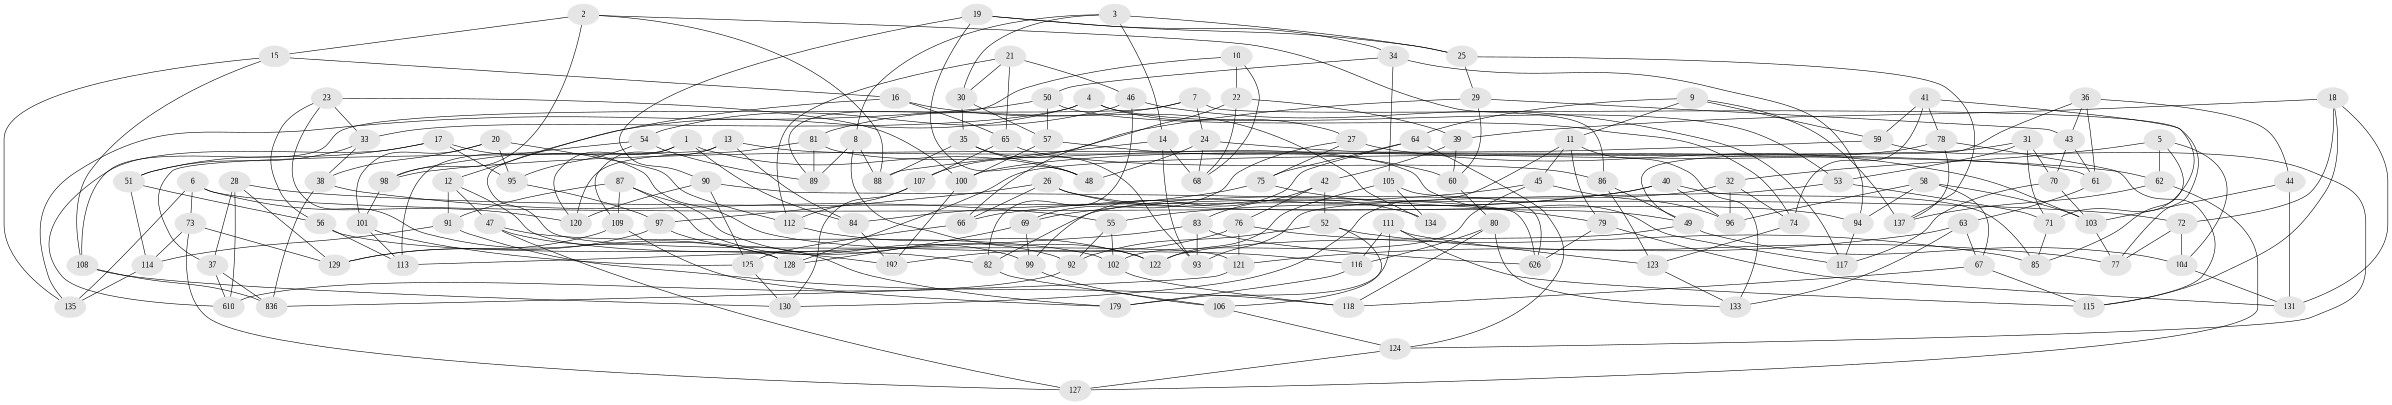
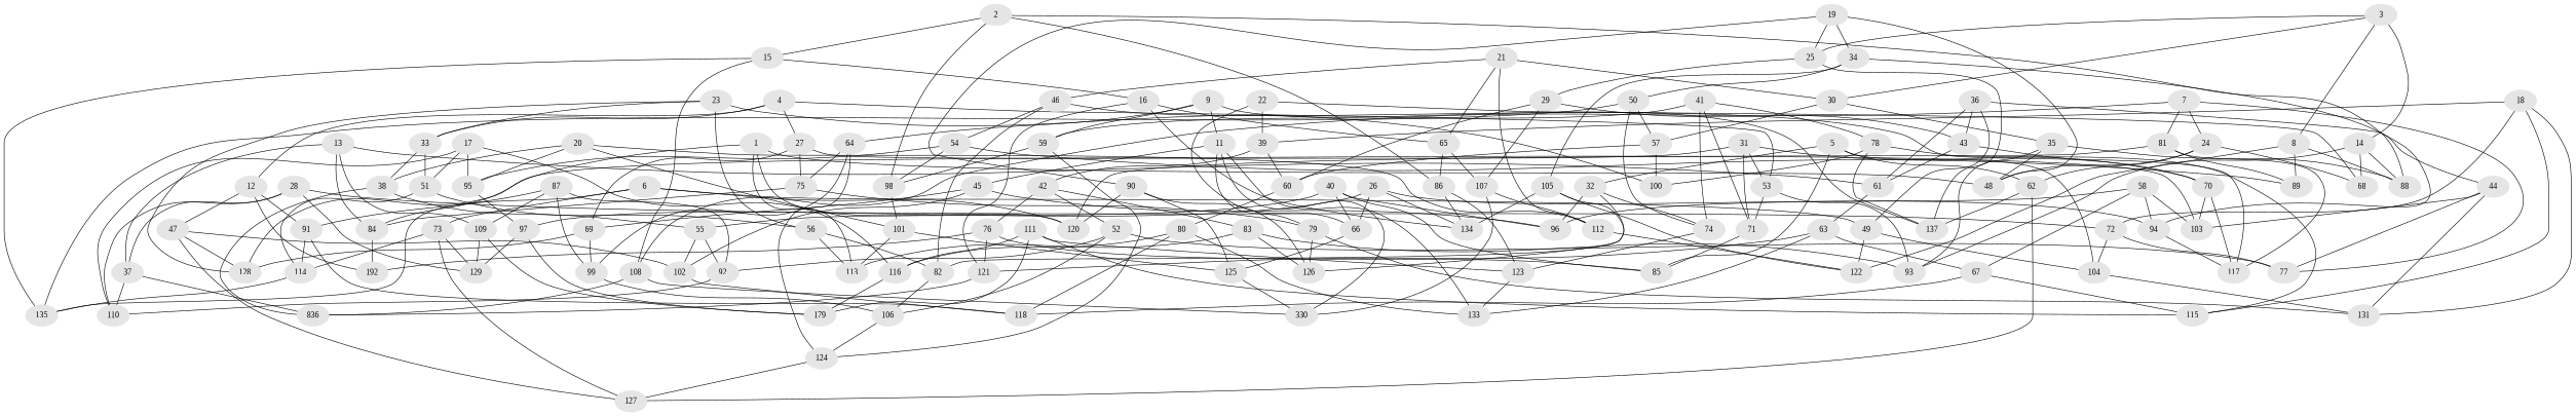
  graph {
    fontname="Liberation Serif"
    node [color=gray90 fontname="Liberation Serif" style=filled]
    edge [fontname="Liberation Serif"]
    1
    48
    84
    113
    120
    n6 [label=192]
    2
    15
    86
    88
    98
    135
    108
    16
    134
    123
    101
    3
    8
    14
    25
    30
    89
    122
    68
    93
    137
    29
    35
    57
    4
    12
    27
    33
    53
    47
    91
    69
    75
    103
    51
    38
    71
    5
    32
    62
    85
    104
    74
    82
    96
    127
    131
    6
    49
    73
    129
    114
    7
    24
    77
    81
    117
-   130
+   130 [label=330]
    n65 [label=836]
    9
    59
    64
    11
-   10
    22
    124
    99
    39
    66
    45
    79
    133
    102
-   126 [label=626]
+   126
    128
    118
    13
    37
    61
    109
-   110 [label=610]
+   110
    63
    n89 [label=179]
    65
    121
    107
    17
    95
    116
    56
    97
    18
    72
    115
    60
    42
    19
    34
    90
    94
    50
    105
    125
    20
    112
    55
    21
    46
    54
    23
    100
    43
    26
    28
    70
    80
    31
    106
    36
    44
    92
    52
    76
    83
    40
    41
    78
    58
    67
    87
    111
    1 -- 48
    1 -- 84
    1 -- 113
    1 -- 120
    84 -- n6
    2 -- 15
    2 -- 86
    2 -- 88
    2 -- 98
    15 -- 135
    15 -- 108
    15 -- 16
-   86 -- 49
+   86 -- 134
    86 -- 123
    98 -- 101
    108 -- 130
    108 -- n65
    16 -- 134
    16 -- 65
    16 -- 121
    123 -- 133
    101 -- 113
    101 -- 125
    3 -- 8
    3 -- 14
    3 -- 25
    3 -- 30
    8 -- 88
    8 -- 89
    8 -- 122
    14 -- 88
    14 -- 68
    14 -- 93
    25 -- 137
    25 -- 29
    30 -- 35
    30 -- 57
    29 -- 107
    29 -- 60
    29 -- 43
    35 -- 48
    35 -- 88
    35 -- 93
    57 -- 60
    57 -- 100
    4 -- 12
    4 -- 27
    4 -- 33
    4 -- 53
    12 -- n6
    12 -- 47
    12 -- 91
    27 -- 69
    27 -- 75
    27 -- 103
    33 -- 51
    33 -- 38
    53 -- 93
    53 -- 71
    47 -- 127
    47 -- 102
    47 -- 128
    91 -- 114
    91 -- 118
    69 -- 99
    69 -- 128
    75 -- 84
    75 -- 79
    51 -- 114
    51 -- 56
    38 -- n65
    38 -- 55
    71 -- 85
    5 -- 32
    5 -- 62
    5 -- 85
    5 -- 104
    32 -- 74
    32 -- 82
    32 -- 96
    62 -- 137
    62 -- 127
    104 -- 131
    74 -- 123
    82 -- 106
    6 -- 120
    6 -- 135
    6 -- 49
    6 -- 73
    49 -- 122
    49 -- 104
    73 -- 127
    73 -- 129
    73 -- 114
    114 -- 135
    7 -- 108
    7 -- 24
    7 -- 77
    7 -- 81
    24 -- 48
    24 -- 68
    24 -- 62
    81 -- 120
    81 -- 89
    81 -- 117
    9 -- 137
    9 -- 59
    9 -- 64
    9 -- 11
    59 -- 98
    59 -- 124
    64 -- 75
    64 -- 124
    64 -- 99
    11 -- 130
    11 -- 45
    11 -- 79
    11 -- 133
-   10 -- 89
-   10 -- 68
-   10 -- 22
    22 -- 68
    22 -- 39
    22 -- 66
    124 -- 127
    99 -- 106
    39 -- 60
    39 -- 42
    66 -- 125
    45 -- 69
    45 -- 96
    45 -- 102
    79 -- 131
    79 -- 126
    102 -- 118
    13 -- 84
    13 -- 37
    13 -- 61
    13 -- 109
    37 -- n65
    37 -- 110
    61 -- 63
    109 -- 129
    109 -- n89
    63 -- 133
    63 -- 121
    63 -- 67
    65 -- 86
    65 -- 107
    121 -- n65
    107 -- 130
    107 -- 112
    17 -- 51
    17 -- 110
    17 -- 95
    17 -- 116
    95 -- 97
    116 -- n89
    56 -- 113
    56 -- 82
    97 -- 129
    97 -- n89
    18 -- 131
    18 -- 39
    18 -- 72
    18 -- 115
    72 -- 104
    72 -- 77
    60 -- 80
    42 -- 52
    42 -- 76
    42 -- 83
    19 -- 48
    19 -- 25
    19 -- 34
    19 -- 90
    34 -- 94
    34 -- 50
    34 -- 105
    90 -- 120
    90 -- 126
    90 -- 125
    94 -- 117
    50 -- 135
    50 -- 57
    50 -- 74
    105 -- 134
    105 -- 122
    105 -- 126
    125 -- 130
    20 -- 101
    20 -- 38
    20 -- 95
    20 -- 112
    112 -- 122
    55 -- 102
    55 -- 92
    21 -- 30
    21 -- 65
    21 -- 112
    21 -- 46
    46 -- 82
    46 -- 117
    46 -- 54
    54 -- 98
    54 -- 89
    54 -- 95
    23 -- 33
    23 -- 128
    23 -- 56
    23 -- 100
-   100 -- n6
    43 -- 61
    43 -- 70
    26 -- 134
    26 -- 66
    26 -- 97
    26 -- 94
    28 -- 129
    28 -- 37
    28 -- 110
    28 -- 72
    70 -- 103
    70 -- 117
    80 -- 133
    80 -- 118
    80 -- 116
    31 -- 53
    31 -- 71
    31 -- 128
    31 -- 70
    106 -- 124
    36 -- 49
    36 -- 61
    36 -- 43
    36 -- 44
    44 -- 103
    44 -- 131
-   103 -- 77
+   44 -- 77
    92 -- 110
    52 -- 77
    52 -- 106
    52 -- 92
    76 -- n6
    76 -- 85
    76 -- 121
    83 -- 113
    83 -- 93
    83 -- 126
    40 -- 85
    40 -- 96
    40 -- 66
    40 -- 55
    41 -- 71
    41 -- 74
    41 -- 59
    41 -- 78
    78 -- 137
    78 -- 115
    78 -- 100
    58 -- 103
    58 -- 96
    58 -- 94
    58 -- 67
    67 -- 118
    67 -- 115
    87 -- 91
    87 -- 99
    87 -- 109
    87 -- 92
    111 -- 123
    111 -- n89
    111 -- 116
    111 -- 115
  }
